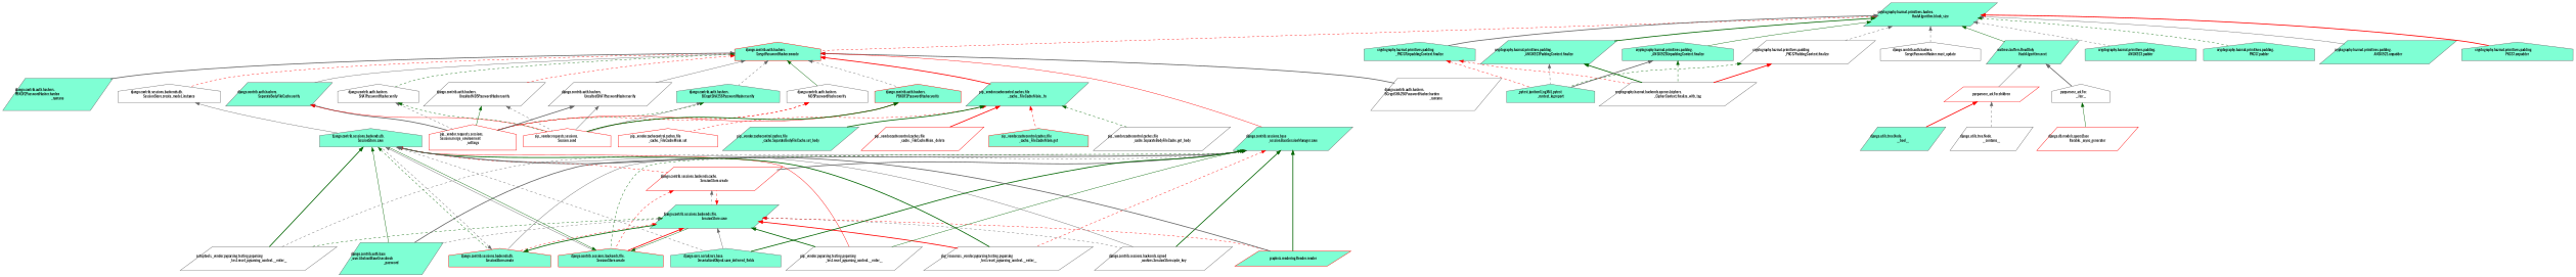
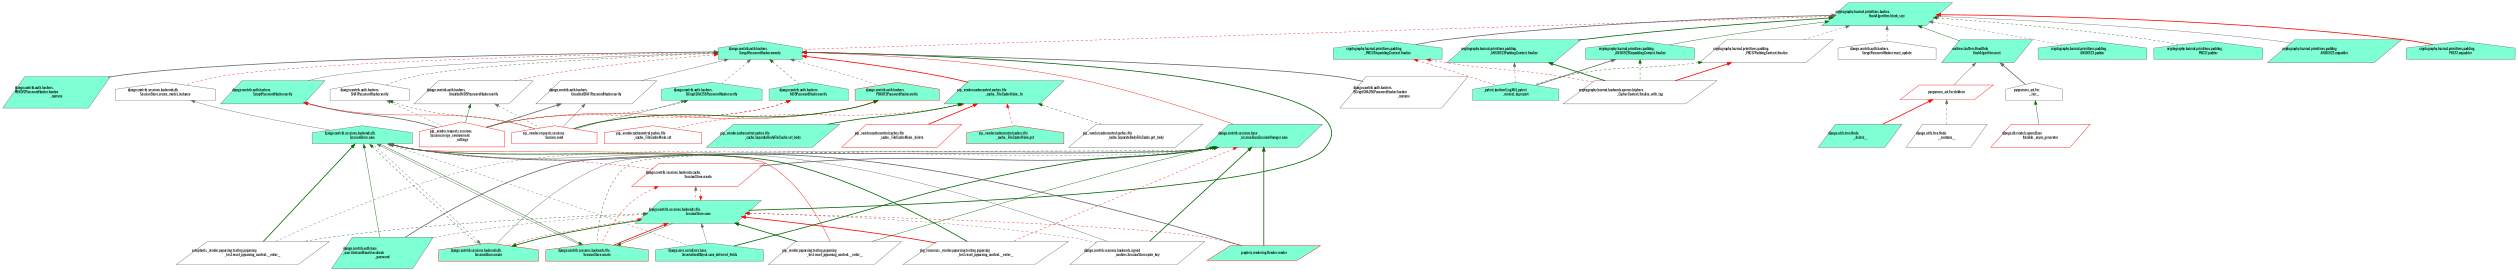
  digraph {
    fontname=Oswald
    rankdir=TB
    node [color=grey40 fillcolor=aquamarine fontname=Oswald fontsize=10 shape=parallelogram style=filled]
    edge [color=gray40 dir=back fontname=Oswald fontsize=10 labelfontname=Helvetica labelfontsize=10 style=dashed]
    n1 [color=gray40 fontcolor=black height=0.2 label="cryptography.hazmat.primitives.hashes.\lHashAlgorithm.block_size" width=0.4]
-   n2 [color=red height=0.2 label="django.contrib.auth.hashers.\lScryptPasswordHasher.encode" shape=house width=0.4]
+   n2 [height=0.2 label="django.contrib.auth.hashers.\lScryptPasswordHasher.encode" shape=house width=0.4]
    n3 [height=0.2 label="cryptography.hazmat.primitives.padding.\l_ANSIX923PaddingContext.finalize" width=0.4]
    n4 [height=0.2 label="cryptography.hazmat.primitives.padding.\l_ANSIX923UnpaddingContext.finalize" shape=house width=0.4]
    n5 [fillcolor=white height=0.2 label="cryptography.hazmat.primitives.padding.\l_PKCS7PaddingContext.finalize" width=0.4]
    n6 [height=0.2 label="cryptography.hazmat.primitives.padding.\l_PKCS7UnpaddingContext.finalize" shape=house width=0.4]
    n7 [fillcolor=white height=0.2 label="django.contrib.auth.hashers.\lScryptPasswordHasher.must_update" shape=house width=0.4]
    n8 [height=0.2 label="waitress.buffers.ReadOnly\lHashAlgorithm.next" width=0.4]
    n9 [height=0.2 label="cryptography.hazmat.primitives.padding.\lANSIX923.padder" shape=house width=0.4]
    n10 [height=0.2 label="cryptography.hazmat.primitives.padding.\lPKCS7.padder" shape=house width=0.4]
    n11 [height=0.2 label="cryptography.hazmat.primitives.padding.\lANSIX923.unpadder" width=0.4]
    n12 [height=0.2 label="cryptography.hazmat.primitives.padding.\lPKCS7.unpadder" shape=house width=0.4]
    n13 [height=0.2 label="pip._vendor.cachecontrol.caches.file\l_cache._FileCacheMixin._fn" width=0.4]
    n14 [fillcolor=white height=0.2 label="django.contrib.sessions.backends.db.\lSessionStore.create_model_instance" shape=house width=0.4]
    n15 [height=0.2 label="django.contrib.sessions.backends.file.\lSessionStore.save" width=0.4]
    n16 [fillcolor=white height=0.2 label="django.contrib.auth.hashers.\lBCryptSHA256PasswordHasher.harden\l_runtime" width=0.4]
    n17 [height=0.2 label="django.contrib.auth.hashers.\lPBKDF2PasswordHasher.harden\l_runtime" width=0.4]
    n18 [height=0.2 label="django.contrib.sessions.base\l_session.BaseSessionManager.save" width=0.4]
    n19 [height=0.2 label="django.contrib.auth.hashers.\lBCryptSHA256PasswordHasher.verify" shape=house width=0.4]
-   n20 [fillcolor=white height=0.2 label="django.contrib.auth.hashers.\lMD5PasswordHasher.verify" shape=house width=0.4]
+   n20 [height=0.2 label="django.contrib.auth.hashers.\lMD5PasswordHasher.verify" shape=house width=0.4]
    n21 [color=red height=0.2 label="django.contrib.auth.hashers.\lPBKDF2PasswordHasher.verify" shape=house width=0.4]
-   n22 [height=0.2 label="django.contrib.auth.hashers.\lSeparateBodyFileCache.verify" width=0.4]
+   n22 [height=0.2 label="django.contrib.auth.hashers.\lScryptPasswordHasher.verify" width=0.4]
    n23 [fillcolor=white height=0.2 label="django.contrib.auth.hashers.\lSHA1PasswordHasher.verify" shape=house width=0.4]
    n24 [fillcolor=white height=0.2 label="django.contrib.auth.hashers.\lUnsaltedMD5PasswordHasher.verify" width=0.4]
    n25 [fillcolor=white height=0.2 label="django.contrib.auth.hashers.\lUnsaltedSHA1PasswordHasher.verify" width=0.4]
    n26 [fillcolor=white height=0.2 label="cryptography.hazmat.backends.openssl.ciphers.\l_CipherContext.finalize_with_tag" width=0.4]
    n27 [height=0.2 label="_pytest.junitxml.LogXML.pytest\l_runtest_logreport" shape=house width=0.4]
    n28 [fillcolor=white height=0.2 label="pycparser.c_ast.For.\l__iter__" shape=house width=0.4]
    n29 [color=red fillcolor=white height=0.2 label="pycparser.c_ast.For.children" width=0.4]
    n30 [color=red fillcolor=white height=0.2 label="pip._vendor.cachecontrol.caches.file\l_cache._FileCacheMixin._delete" width=0.4]
    n31 [color=red height=0.2 label="pip._vendor.cachecontrol.caches.file\l_cache._FileCacheMixin.get" shape=house width=0.4]
    n32 [fillcolor=white height=0.2 label="pip._vendor.cachecontrol.caches.file\l_cache.SeparateBodyFileCache.get_body" width=0.4]
    n33 [color=red fillcolor=white height=0.2 label="pip._vendor.cachecontrol.caches.file\l_cache._FileCacheMixin.set" shape=house width=0.4]
    n34 [height=0.2 label="pip._vendor.cachecontrol.caches.file\l_cache.SeparateBodyFileCache.set_body" width=0.4]
    n35 [height=0.2 label="django.contrib.sessions.backends.db.\lSessionStore.save" shape=house width=0.4]
    n36 [fillcolor=white height=0.2 label="pip._vendor.pyparsing.testing.pyparsing\l_test.reset_pyparsing_context.__enter__" width=0.4]
    n37 [fillcolor=white height=0.2 label="pkg_resources._vendor.pyparsing.testing.pyparsing\l_test.reset_pyparsing_context.__enter__" width=0.4]
    n38 [fillcolor=white height=0.2 label="setuptools._vendor.pyparsing.testing.pyparsing\l_test.reset_pyparsing_context.__enter__" width=0.4]
    n39 [height=0.2 label="django.contrib.auth.base\l_user.AbstractBaseUser.check\l_password" width=0.4]
    n40 [color=red fillcolor=white height=0.2 label="django.contrib.sessions.backends.cache.\lSessionStore.create" width=0.4]
    n41 [color=red height=0.2 label="django.contrib.sessions.backends.db.\lSessionStore.create" shape=house width=0.4]
    n42 [color=red height=0.2 label="django.contrib.sessions.backends.file.\lSessionStore.create" shape=house width=0.4]
    n43 [fillcolor=white height=0.2 label="django.contrib.sessions.backends.signed\l_cookies.SessionStore.cycle_key" width=0.4]
    n44 [color=red height=0.2 label="graphviz.rendering.Render.render" width=0.4]
    n45 [height=0.2 label="django.core.serializers.base.\lDeserializedObject.save_deferred_fields" shape=house width=0.4]
    n46 [color=red fillcolor=white height=0.2 label="pip._vendor.requests.sessions.\lSession.merge_environment\l_settings" shape=house width=0.4]
    n47 [color=red fillcolor=white height=0.2 label="pip._vendor.requests.sessions.\lSession.send" shape=house width=0.4]
    n48 [color=red fillcolor=white height=0.2 label="django.db.models.query.Base\lIterable._async_generator" width=0.4]
-   n49 [height=0.2 label="django.utils.tree.Node.\l__bool__" width=0.4]
+   n49 [height=0.2 label="django.utils.tree.Node.\l__delete__" width=0.4]
    n50 [fillcolor=white height=0.2 label="django.utils.tree.Node.\l__contains__" width=0.4]
    n1 -> n2 [color=red]
    n1 -> n3 [color=darkgreen style=bold]
    n1 -> n4 [color=darkgreen style=solid]
    n1 -> n5
    n1 -> n6 [style=bold]
    n1 -> n7
    n1 -> n8 [color=darkgreen style=solid]
    n1 -> n9
    n1 -> n10 [color=darkgreen]
    n1 -> n11 [style=solid]
    n1 -> n12 [color=red style=bold]
    n2 -> n13 [color=red style=bold]
    n2 -> n14 [color=red]
+   n2 -> n15 [color=darkgreen style=bold]
    n2 -> n16 [style=bold]
    n2 -> n17 [style=bold]
    n2 -> n18 [color=red style=solid]
    n2 -> n19
-   n2 -> n20 [color=darkgreen style=solid]
+   n2 -> n20 [color=darkgreen]
    n2 -> n21
    n2 -> n22 [style=solid]
    n2 -> n23 [color=darkgreen]
    n2 -> n24 [color=red]
    n2 -> n25 [style=solid]
    n3 -> n26 [color=darkgreen style=bold]
    n3 -> n27
    n4 -> n26 [color=darkgreen]
    n4 -> n27 [style=bold]
    n5 -> n26 [color=red style=bold]
    n5 -> n27 [color=darkgreen]
    n6 -> n26 [color=red]
    n6 -> n27 [color=red]
    n8 -> n28 [style=bold]
    n8 -> n29 [style=solid]
    n13 -> n30 [color=red style=bold]
    n13 -> n31 [color=red]
    n13 -> n32 [color=darkgreen]
    n13 -> n33 [color=red]
    n13 -> n34 [color=darkgreen style=bold]
    n14 -> n35 [style=solid]
    n15 -> n36 [color=darkgreen style=bold]
    n15 -> n37 [color=red style=bold]
    n15 -> n38 [color=darkgreen]
    n15 -> n39
    n15 -> n40 [color=red]
    n15 -> n41 [color=red]
    n15 -> n42 [color=red style=bold]
    n15 -> n43
    n15 -> n44 [color=red]
    n15 -> n45 [style=solid]
    n18 -> n36 [color=darkgreen style=solid]
    n18 -> n37 [color=red]
    n18 -> n38
    n18 -> n39 [style=bold]
    n18 -> n40 [style=bold]
    n18 -> n41 [style=solid]
    n18 -> n42 [color=darkgreen]
    n18 -> n43 [color=darkgreen style=bold]
    n18 -> n44 [color=darkgreen style=bold]
    n18 -> n45 [color=darkgreen style=bold]
    n19 -> n46 [color=darkgreen]
    n19 -> n47 [style=solid]
    n20 -> n46 [color=red]
    n20 -> n47 [color=red]
    n21 -> n46 [color=red style=solid]
    n21 -> n47 [color=darkgreen style=bold]
    n22 -> n46 [style=bold]
    n22 -> n47 [color=red style=solid]
    n23 -> n46
    n23 -> n47 [color=darkgreen]
    n24 -> n46 [color=darkgreen style=solid]
    n24 -> n47
    n25 -> n46 [style=bold]
    n25 -> n47 [style=solid]
    n28 -> n48 [color=darkgreen style=solid]
    n29 -> n49 [color=red style=bold]
    n29 -> n50
    n35 -> n36 [color=red style=solid]
    n35 -> n37 [color=darkgreen style=bold]
    n35 -> n38 [color=darkgreen style=bold]
    n35 -> n39 [color=darkgreen style=solid]
    n35 -> n40 [color=red]
    n35 -> n41 [color=darkgreen]
    n35 -> n42 [style=solid]
    n35 -> n43 [style=solid]
    n35 -> n44 [style=bold]
    n35 -> n45
    n40 -> n15
    n40 -> n42 [color=red]
    n41 -> n15 [color=darkgreen style=bold]
    n41 -> n35
    n42 -> n15 [color=darkgreen style=solid]
    n42 -> n35 [color=darkgreen style=solid]
  }
